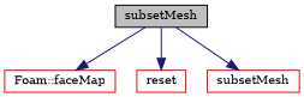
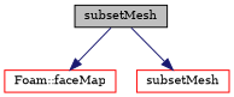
  digraph {
    rankdir=TB
    fontname="DejaVu Serif"
    node [color=red fontname="DejaVu Serif" fontsize=10 shape=record]
    edge [color=midnightblue fontname="DejaVu Serif" fontsize=10 labelfontname=Helvetica labelfontsize=10 style=solid]
    n1 [color=black fillcolor=grey75 fontcolor=black height=0.2 label=subsetMesh style=filled width=0.4]
    n2 [height=0.2 label="Foam::faceMap" width=0.4]
-   n3 [height=0.2 label=reset width=0.4]
    n4 [height=0.2 label=subsetMesh width=0.4]
    n1 -> n2
-   n1 -> n3
    n1 -> n4
  }
